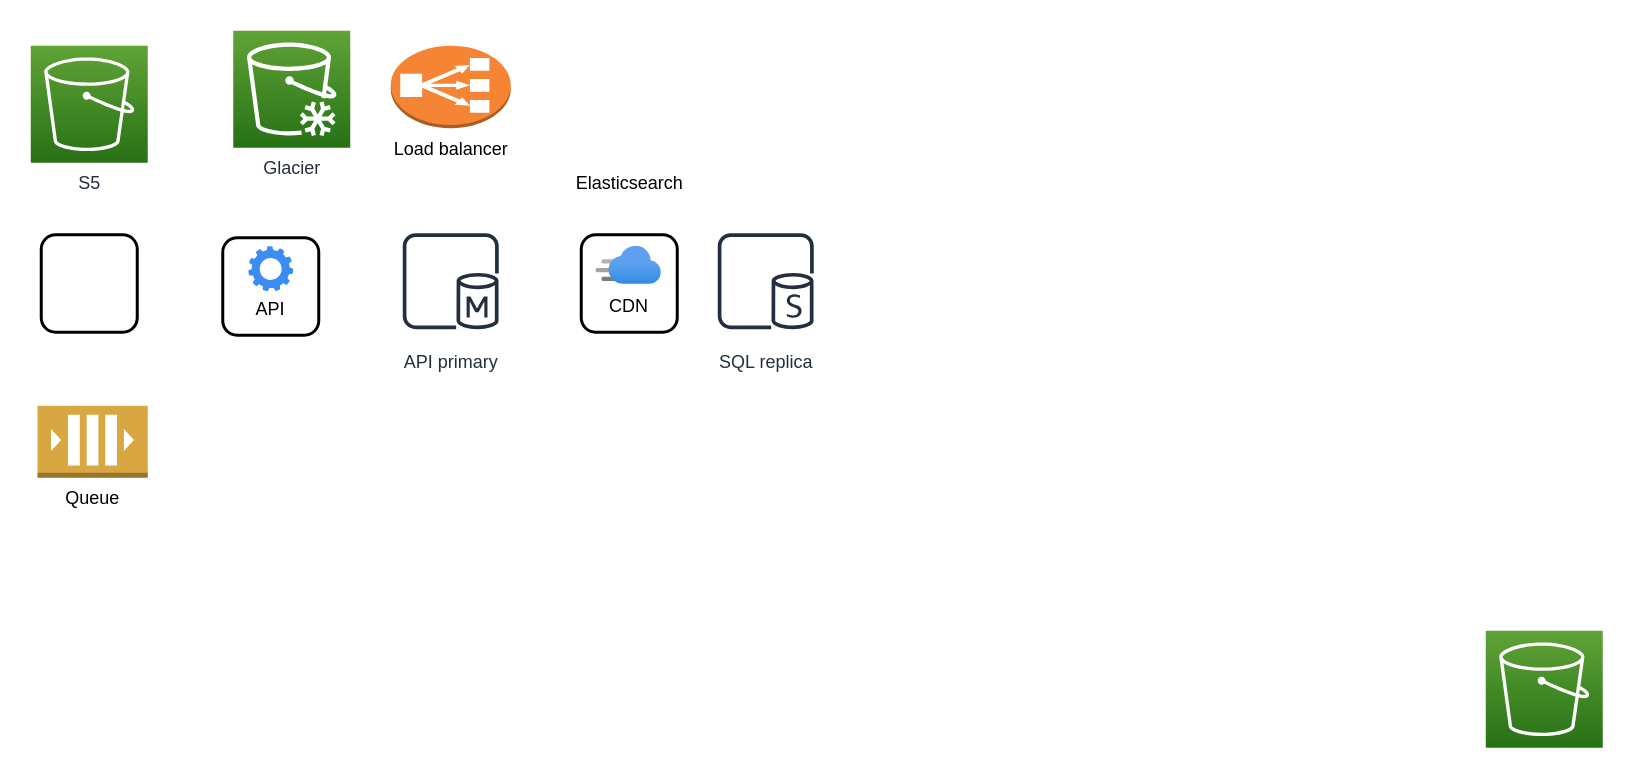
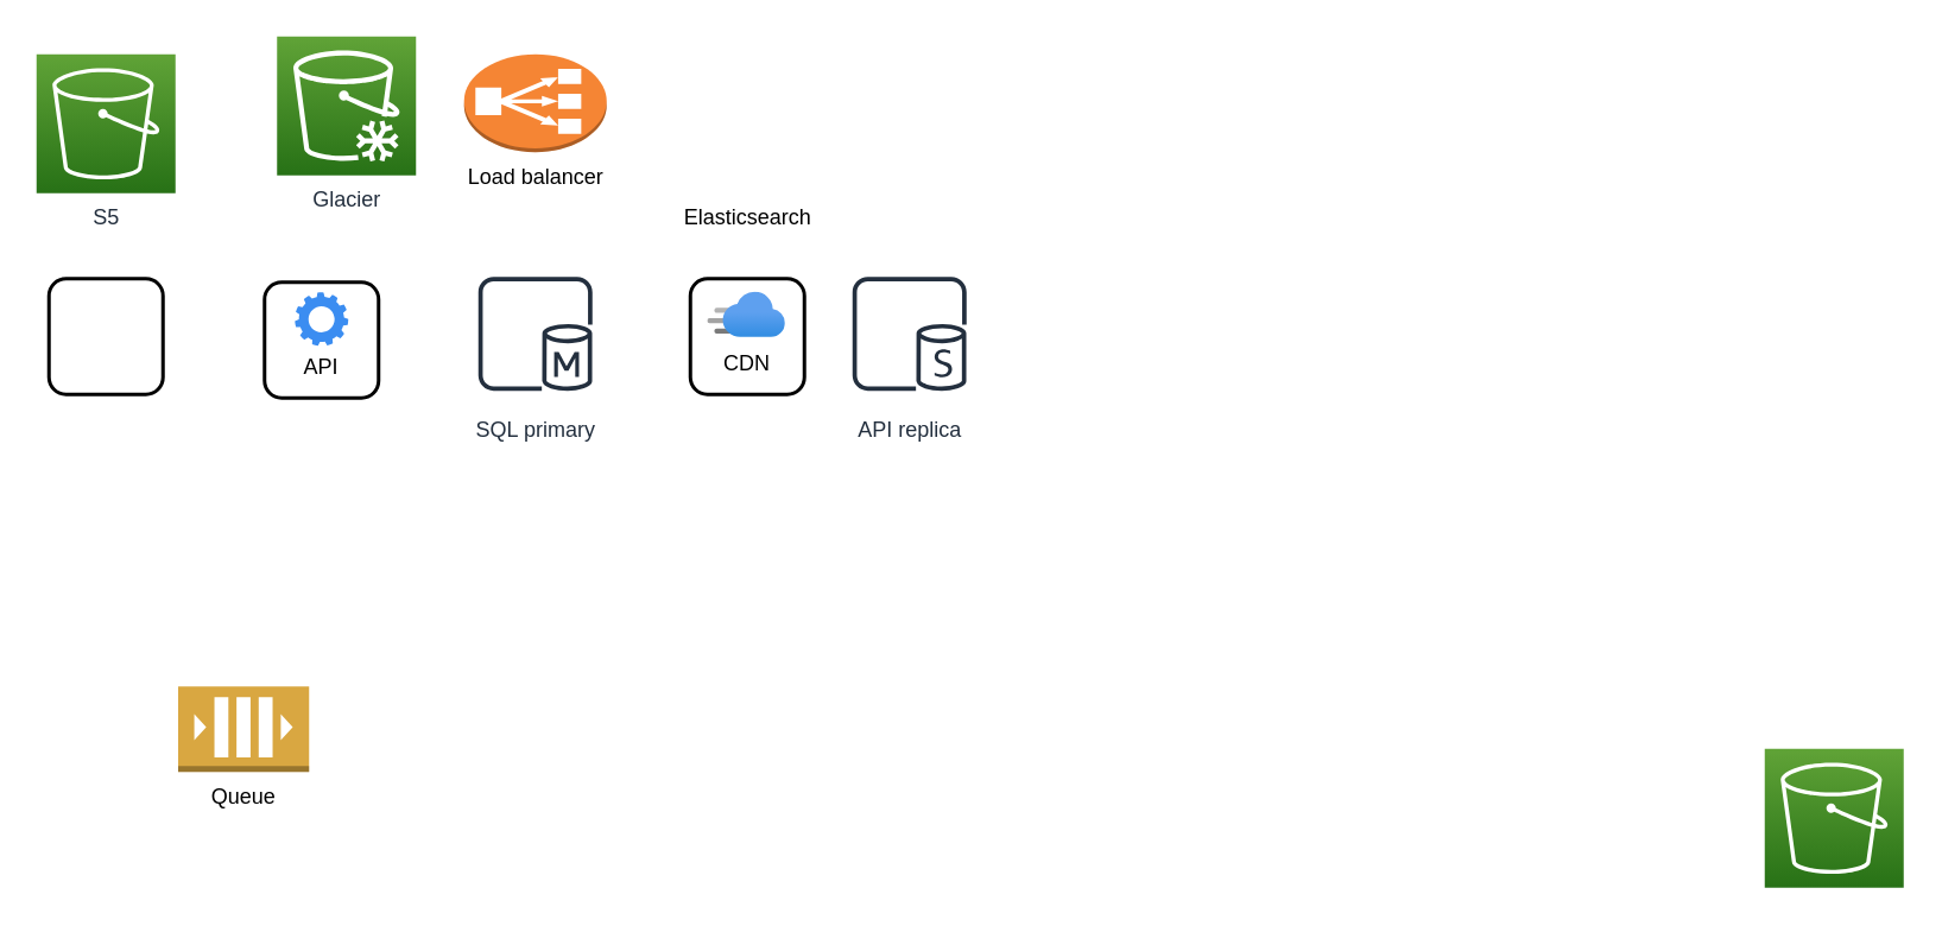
  <mxCell id="0" />
  <mxCell id="1" parent="0" />
  <mxCell id="2" value="" style="outlineConnect=0;fontColor=#232F3E;gradientColor=#60A337;gradientDirection=north;fillColor=#277116;strokeColor=#ffffff;dashed=0;verticalLabelPosition=bottom;verticalAlign=top;align=center;html=1;fontSize=12;fontStyle=0;aspect=fixed;shape=mxgraph.aws4.resourceIcon;resIcon=mxgraph.aws4.s3;" vertex="1" parent="1"><mxGeometry x="990" y="420" width="78" height="78" as="geometry" /></mxCell>
  <mxCell id="3" value="S5" style="outlineConnect=0;fontColor=#232F3E;gradientColor=#60A337;gradientDirection=north;fillColor=#277116;strokeColor=#ffffff;dashed=0;verticalLabelPosition=bottom;verticalAlign=top;align=center;html=1;fontSize=12;fontStyle=0;aspect=fixed;shape=mxgraph.aws4.resourceIcon;resIcon=mxgraph.aws4.s3;" vertex="1" parent="1"><mxGeometry x="20" y="30" width="78" height="78" as="geometry" /></mxCell>
  <mxCell id="4" value="Glacier" style="outlineConnect=0;fontColor=#232F3E;gradientColor=#60A337;gradientDirection=north;fillColor=#277116;strokeColor=#ffffff;dashed=0;verticalLabelPosition=bottom;verticalAlign=top;align=center;html=1;fontSize=12;fontStyle=0;aspect=fixed;shape=mxgraph.aws4.resourceIcon;resIcon=mxgraph.aws4.glacier;" vertex="1" parent="1"><mxGeometry x="155" y="20" width="78" height="78" as="geometry" /></mxCell>
  <mxCell id="5" value="Load balancer" style="outlineConnect=0;dashed=0;verticalLabelPosition=bottom;verticalAlign=top;align=center;html=1;shape=mxgraph.aws3.classic_load_balancer;fillColor=#F58534;gradientColor=none;" vertex="1" parent="1"><mxGeometry x="260" y="30" width="80" height="55" as="geometry" /></mxCell>
  <mxCell id="6" value="Elasticsearch&lt;br&gt;" style="shape=image;html=1;verticalAlign=top;verticalLabelPosition=bottom;labelBackgroundColor=#ffffff;imageAspect=0;aspect=fixed;image=https://cdn4.iconfinder.com/data/icons/logos-brands-5/24/elasticsearch-128.png" vertex="1" parent="1"><mxGeometry x="380" y="30" width="78" height="78" as="geometry" /></mxCell>
- <mxCell id="7" value="API primary" style="outlineConnect=0;fontColor=#232F3E;gradientColor=none;strokeColor=#232F3E;fillColor=#ffffff;dashed=0;verticalLabelPosition=bottom;verticalAlign=top;align=center;html=1;fontSize=12;fontStyle=0;aspect=fixed;shape=mxgraph.aws4.resourceIcon;resIcon=mxgraph.aws4.sql_primary;" vertex="1" parent="1"><mxGeometry x="260" y="147" width="80" height="80" as="geometry" /></mxCell>
- <mxCell id="8" value="SQL replica" style="outlineConnect=0;fontColor=#232F3E;gradientColor=none;strokeColor=#232F3E;fillColor=#ffffff;dashed=0;verticalLabelPosition=bottom;verticalAlign=top;align=center;html=1;fontSize=12;fontStyle=0;aspect=fixed;shape=mxgraph.aws4.resourceIcon;resIcon=mxgraph.aws4.sql_replica;" vertex="1" parent="1"><mxGeometry x="470" y="147" width="80" height="80" as="geometry" /></mxCell>
+ <mxCell id="7" value="SQL primary" style="outlineConnect=0;fontColor=#232F3E;gradientColor=none;strokeColor=#232F3E;fillColor=#ffffff;dashed=0;verticalLabelPosition=bottom;verticalAlign=top;align=center;html=1;fontSize=12;fontStyle=0;aspect=fixed;shape=mxgraph.aws4.resourceIcon;resIcon=mxgraph.aws4.sql_primary;" vertex="1" parent="1"><mxGeometry x="260" y="147" width="80" height="80" as="geometry" /></mxCell>
+ <mxCell id="8" value="API replica" style="outlineConnect=0;fontColor=#232F3E;gradientColor=none;strokeColor=#232F3E;fillColor=#ffffff;dashed=0;verticalLabelPosition=bottom;verticalAlign=top;align=center;html=1;fontSize=12;fontStyle=0;aspect=fixed;shape=mxgraph.aws4.resourceIcon;resIcon=mxgraph.aws4.sql_replica;" vertex="1" parent="1"><mxGeometry x="470" y="147" width="80" height="80" as="geometry" /></mxCell>
  <mxCell id="9" value="" style="group" vertex="1" connectable="0" parent="1"><mxGeometry x="387" y="156" width="64" height="65" as="geometry" /></mxCell>
  <mxCell id="10" value="&lt;br&gt;&lt;br&gt;CDN" style="rounded=1;whiteSpace=wrap;html=1;strokeWidth=2;" vertex="1" parent="9"><mxGeometry width="64" height="65" as="geometry" /></mxCell>
  <mxCell id="11" value="" style="aspect=fixed;html=1;points=[];align=center;image;fontSize=12;image=img/lib/azure2/app_services/CDN_Profiles.svg;" vertex="1" parent="9"><mxGeometry x="9.946" y="7.697" width="43.618" height="25.658" as="geometry" /></mxCell>
  <mxCell id="12" value="" style="group" vertex="1" connectable="0" parent="1"><mxGeometry x="27" y="156" width="64" height="65" as="geometry" /></mxCell>
  <mxCell id="13" value="" style="rounded=1;whiteSpace=wrap;html=1;strokeWidth=2;" vertex="1" parent="12"><mxGeometry width="64" height="65" as="geometry" /></mxCell>
- <mxCell id="14" value="Queue" style="outlineConnect=0;dashed=0;verticalLabelPosition=bottom;verticalAlign=top;align=center;html=1;shape=mxgraph.aws3.queue;fillColor=#D9A741;gradientColor=none;strokeColor=#000000;strokeWidth=2;" vertex="1" parent="1"><mxGeometry x="24.5" y="270" width="73.5" height="48" as="geometry" /></mxCell>
+ <mxCell id="14" value="Queue" style="outlineConnect=0;dashed=0;verticalLabelPosition=bottom;verticalAlign=top;align=center;html=1;shape=mxgraph.aws3.queue;fillColor=#D9A741;gradientColor=none;strokeColor=#000000;strokeWidth=2;" vertex="1" parent="1"><mxGeometry x="99.5" y="385" width="73.5" height="48" as="geometry" /></mxCell>
  <mxCell id="15" value="" style="group" vertex="1" connectable="0" parent="1"><mxGeometry x="148" y="158" width="64" height="65" as="geometry" /></mxCell>
  <mxCell id="16" value="&lt;br&gt;&lt;br&gt;API" style="rounded=1;whiteSpace=wrap;html=1;strokeWidth=2;" vertex="1" parent="15"><mxGeometry width="64" height="65" as="geometry" /></mxCell>
  <mxCell id="17" value="" style="html=1;aspect=fixed;strokeColor=none;shadow=0;align=center;verticalAlign=top;fillColor=#3B8DF1;shape=mxgraph.gcp2.gear" vertex="1" parent="15"><mxGeometry x="17" y="5.7" width="30" height="30" as="geometry" /></mxCell>
